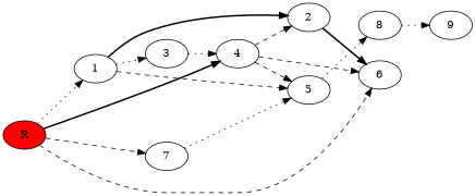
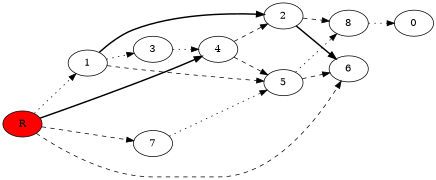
  digraph {
    rankdir=LR
    edge [style=dashed]
    1
    2
    3
    5
    6
    8
    4
-   9
+   9 [label=0]
    7
    R [fillcolor="#ff0000" style=filled]
    1 -> 2 [style=bold]
    1 -> 3 [style=dotted]
    1 -> 5
    2 -> 6 [style=bold]
+   2 -> 8
    3 -> 4 [style=dotted]
-   4 -> 6
+   5 -> 6
    5 -> 8 [style=dotted]
    8 -> 9 [style=dotted]
    4 -> 2
    4 -> 5
    7 -> 5 [style=dotted]
    R -> 1 [style=dotted]
    R -> 6
    R -> 4 [style=bold]
    R -> 7
  }
